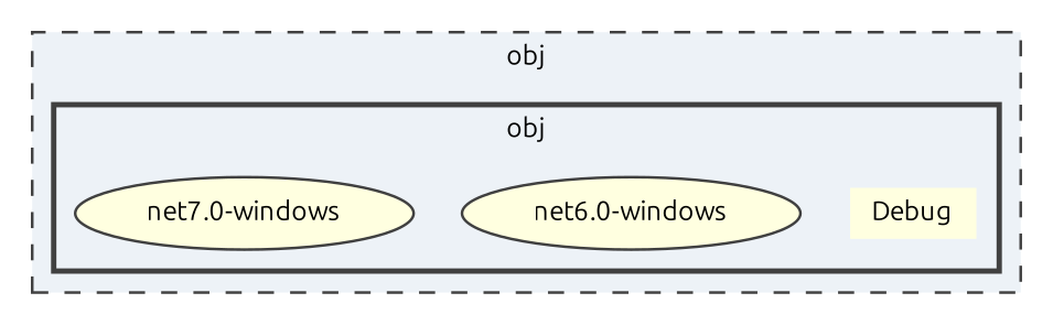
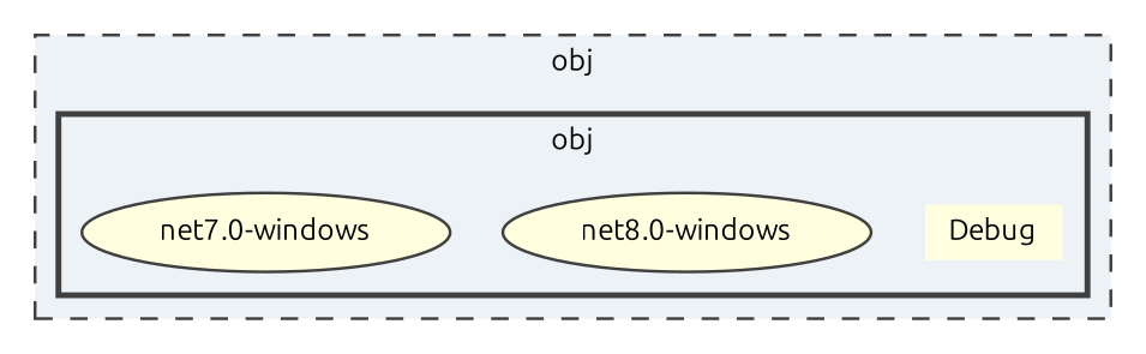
  digraph {
    compound=true
    fontname=Ubuntu
    node [fontname=Ubuntu fontsize=10 shape=ellipse style=filled fillcolor=lightyellow color=grey25]
    n1 [height=0.2 label=Debug shape=plaintext width=0.4 color=""]
-   n2 [height=0.2 label="net6.0-windows" width=0.4]
+   n2 [height=0.2 label="net8.0-windows" width=0.4]
    n3 [height=0.2 label="net7.0-windows" width=0.4]
    subgraph cluster_1 {
      bgcolor="#edf2f7"
      fontsize=10
      label=obj
      pencolor=grey25
      style="filled,dashed"
      subgraph cluster_2 {
        bgcolor="#edf2f7"
        fontsize=10
        pencolor=grey25
        style="filled,bold"
        n1
        n2
        n3
      }
    }
  }
